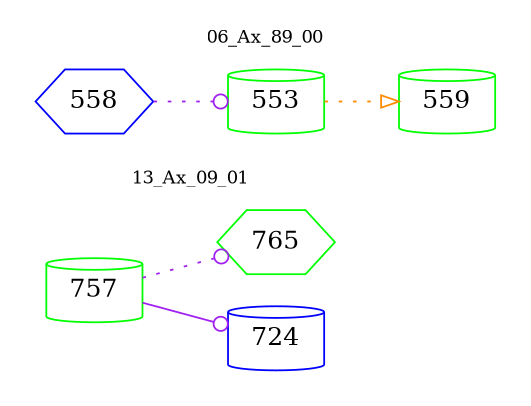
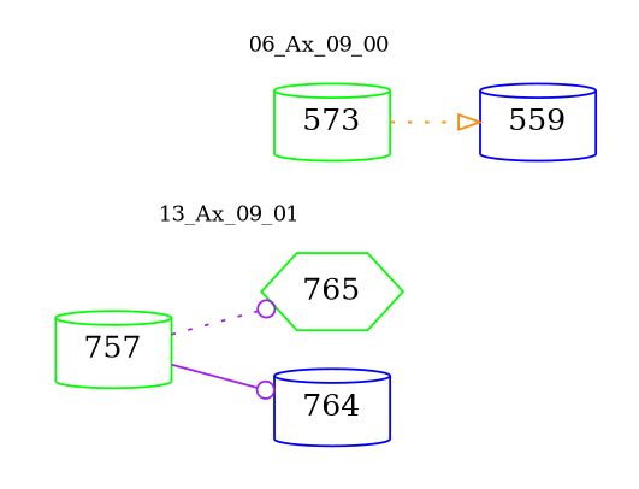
  digraph {
    rankdir=LR
    node [color=blue shape=cylinder]
    edge [arrowhead=odot color=purple style=dotted]
-   n1 [label=724]
+   n1 [label=764]
    n2 [color=green label=757]
    n3 [color=green label=765 shape=hexagon]
-   n4 [label=558 shape=hexagon]
-   n5 [color=green label=553]
-   n6 [color=green label=559]
+   n5 [color=green label=573]
+   n6 [label=559]
    subgraph cluster_1 {
      color=white
      fontsize=10
      label="13_Ax_09_01"
      n1
      n2
      n3
    }
    subgraph cluster_2 {
      color=white
      fontsize=10
-     label="06_Ax_89_00"
-     n4
+     label="06_Ax_09_00"
      n5
      n6
    }
    n2 -> n1 [style=solid]
    n2 -> n3
-   n4 -> n5
    n5 -> n6 [arrowhead=onormal color=darkorange]
  }
